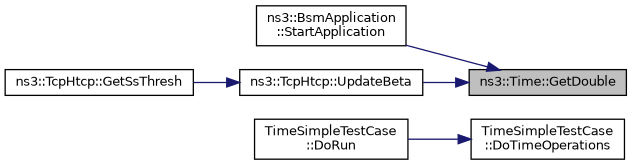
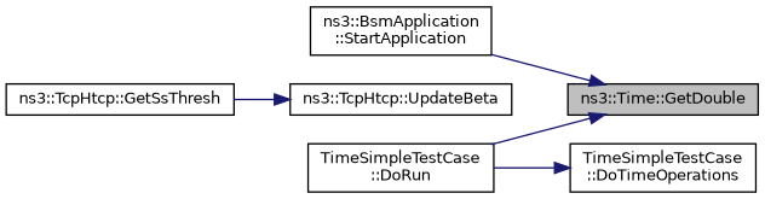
  digraph {
    rankdir=RL
    node [color=black fillcolor=white fontname=Helvetica fontsize=10 shape=record style=filled]
    edge [color=midnightblue dir=back fontname=Helvetica fontsize=10 labelfontname=Helvetica labelfontsize=10 style=solid]
    n1 [fillcolor=grey75 fontcolor=black height=0.2 label="ns3::Time::GetDouble" width=0.4]
    n2 [height=0.2 label="ns3::BsmApplication\l::StartApplication" width=0.4]
    n3 [height=0.2 label="ns3::TcpHtcp::UpdateBeta" width=0.4]
    n4 [height=0.2 label="ns3::TcpHtcp::GetSsThresh" width=0.4]
    n5 [height=0.2 label="TimeSimpleTestCase\l::DoTimeOperations" width=0.4]
    n6 [height=0.2 label="TimeSimpleTestCase\l::DoRun" width=0.4]
    n1 -> n2
-   n1 -> n3
+   n1 -> n6
    n3 -> n4
    n5 -> n6
  }
